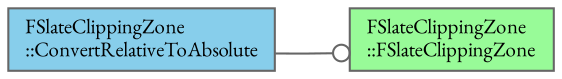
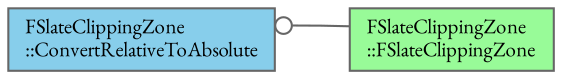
  digraph {
    rankdir=LR
    fontname="EB Garamond"
    node [fontname="EB Garamond" fontsize=10 shape=box style=filled]
    n1 [color=gray40 fillcolor=skyblue fontcolor=black height=0.2 label="FSlateClippingZone\l::ConvertRelativeToAbsolute" width=0.4]
    n2 [color=grey40 fillcolor=palegreen height=0.2 label="FSlateClippingZone\l::FSlateClippingZone" width=0.4]
-   n1 -> n2 [color=gray40 fontname="EB Garamond" fontsize=10 labelfontname=Helvetica labelfontsize=10 style=solid arrowhead=odot]
+   n2 -> n1 [color=gray40 fontname="EB Garamond" fontsize=10 labelfontname=Helvetica labelfontsize=10 style=solid arrowhead=odot]
  }
